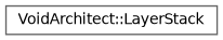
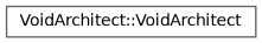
  digraph {
    rankdir=TB
-   n1 [color=grey40 fillcolor=white fontname=Helvetica fontsize=10 height=0.2 label="VoidArchitect::LayerStack" shape=box style=filled width=0.4]
+   n1 [color=grey40 fillcolor=white fontname=Helvetica fontsize=10 height=0.2 label="VoidArchitect::VoidArchitect" shape=box style=filled width=0.4]
  }
